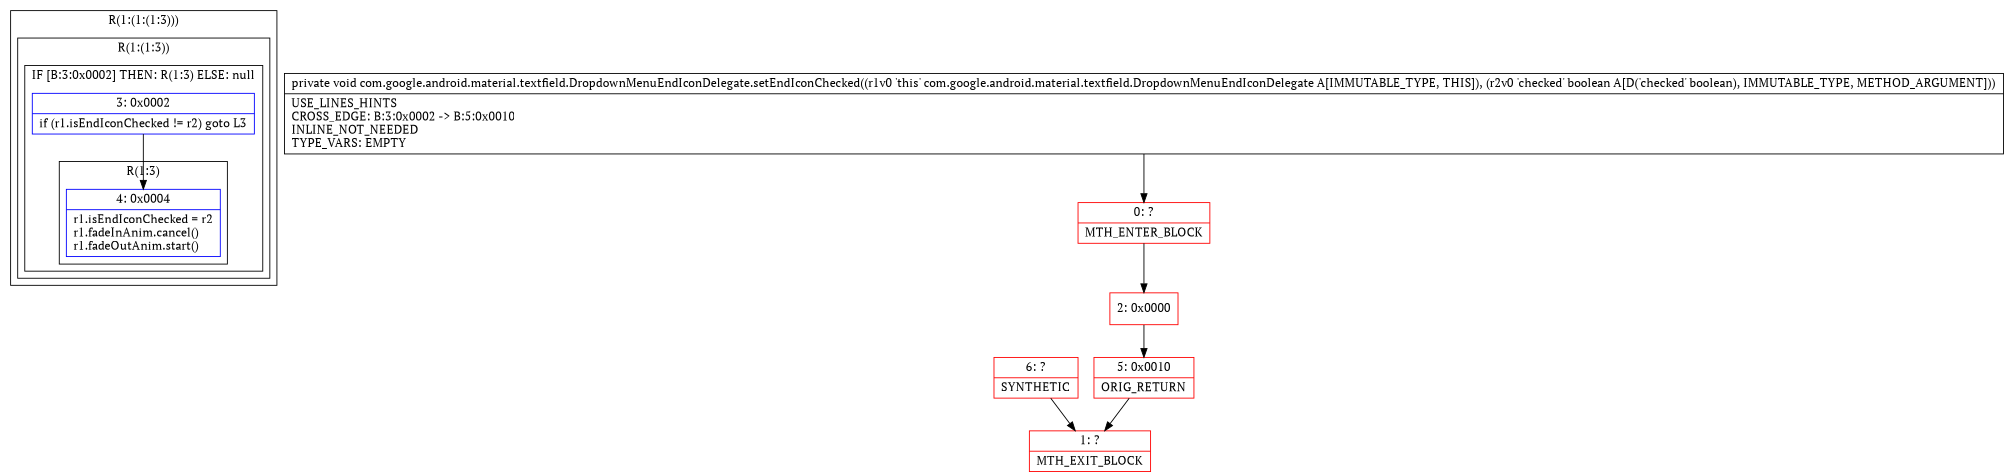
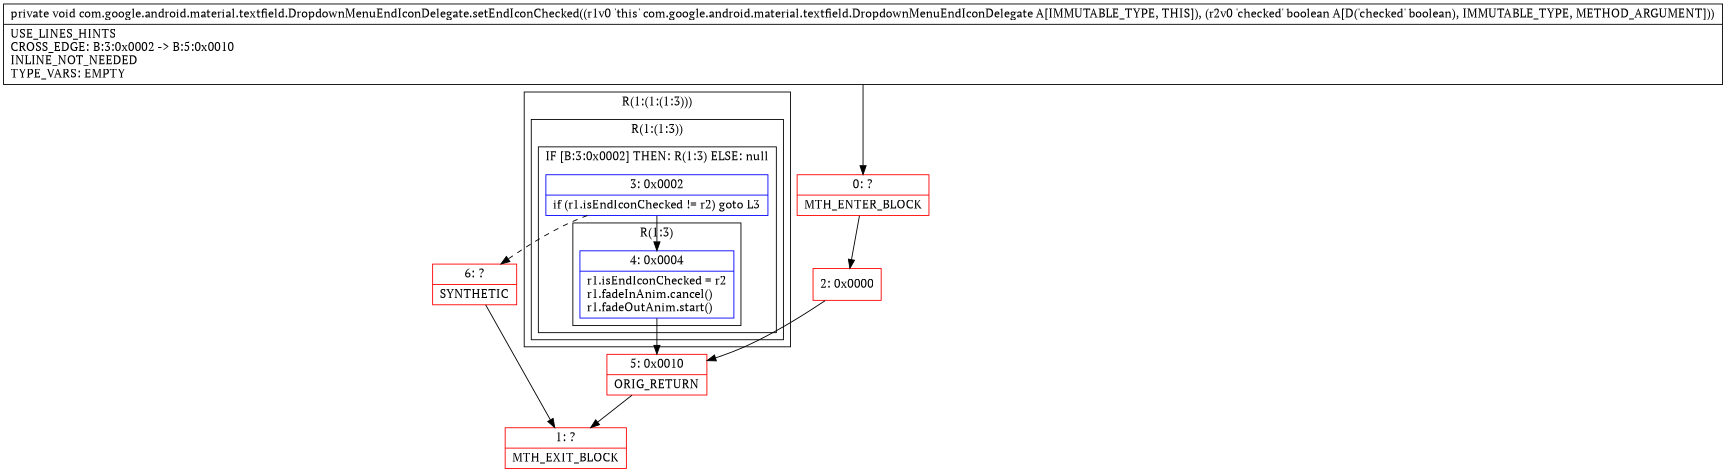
  digraph {
    fontname="PT Serif"
    node [color=red fontname="PT Serif" shape=record]
    edge [fontname="PT Serif"]
    n1 [color=blue label="{4\:\ 0x0004|r1.isEndIconChecked = r2\lr1.fadeInAnim.cancel()\lr1.fadeOutAnim.start()\l}"]
    n2 [color=blue label="{3\:\ 0x0002|if (r1.isEndIconChecked != r2) goto L3\l}"]
    n3 [label="{5\:\ 0x0010|ORIG_RETURN\l}"]
    n4 [label="{6\:\ ?|SYNTHETIC\l}"]
    n5 [label="{1\:\ ?|MTH_EXIT_BLOCK\l}"]
    n6 [label="{0\:\ ?|MTH_ENTER_BLOCK\l}"]
    n7 [label="{2\:\ 0x0000}"]
    n8 [label="{private void com.google.android.material.textfield.DropdownMenuEndIconDelegate.setEndIconChecked((r1v0 'this' com.google.android.material.textfield.DropdownMenuEndIconDelegate A[IMMUTABLE_TYPE, THIS]), (r2v0 'checked' boolean A[D('checked' boolean), IMMUTABLE_TYPE, METHOD_ARGUMENT]))  | USE_LINES_HINTS\lCROSS_EDGE: B:3:0x0002 \-\> B:5:0x0010\lINLINE_NOT_NEEDED\lTYPE_VARS: EMPTY\l}" color=""]
    subgraph cluster_1 {
      label="R(1:(1:(1:3)))"
      subgraph cluster_2 {
        label="R(1:(1:3))"
        subgraph cluster_3 {
          label="IF [B:3:0x0002] THEN: R(1:3) ELSE: null"
          n2
          subgraph cluster_4 {
            label="R(1:3)"
            n1
          }
        }
      }
    }
+   n1 -> n3
    n2 -> n1
+   n2 -> n4 [style=dashed]
    n3 -> n5
    n4 -> n5
    n6 -> n7
    n7 -> n3
    n8 -> n6
  }
